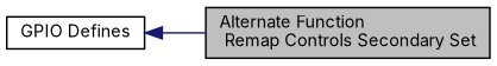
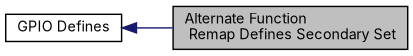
  digraph {
    rankdir=LR
    fontname=Inter
    node [color=black fontname=Inter fontsize=10 shape=record style=filled]
    n1 [fillcolor=white height=0.2 label="GPIO Defines" width=0.4]
-   n2 [fillcolor=grey75 fontcolor=black height=0.2 label="Alternate Function\l Remap Controls Secondary Set" width=0.4]
+   n2 [fillcolor=grey75 fontcolor=black height=0.2 label="Alternate Function\l Remap Defines Secondary Set" width=0.4]
    n1 -> n2 [color=midnightblue dir=back fontname=Inter fontsize=10 labelfontname=Helvetica labelfontsize=10 shape=plaintext style=solid]
  }
